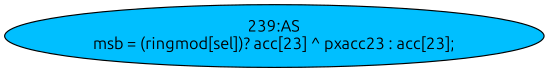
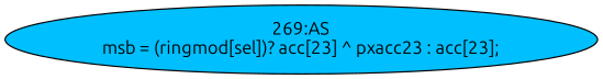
  strict digraph {
    fontname=Ubuntu
-   n1 [ast="<pyverilog.vparser.ast.Assign object at 0x7f5d489c5110>" def_var="['msb']" fillcolor=deepskyblue label="239:AS\nmsb = (ringmod[sel])? acc[23] ^ pxacc23 : acc[23];" statements="[]" style=filled typ=Assign use_var="['ringmod', 'sel', 'acc', 'pxacc23', 'acc']" fontname=Ubuntu]
+   n1 [ast="<pyverilog.vparser.ast.Assign object at 0x7f5d489c5110>" def_var="['msb']" fillcolor=deepskyblue label="269:AS\nmsb = (ringmod[sel])? acc[23] ^ pxacc23 : acc[23];" statements="[]" style=filled typ=Assign use_var="['ringmod', 'sel', 'acc', 'pxacc23', 'acc']" fontname=Ubuntu]
  }
